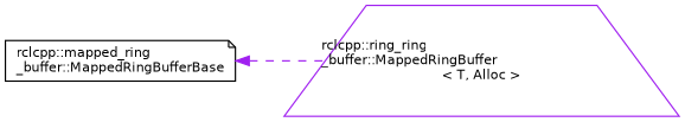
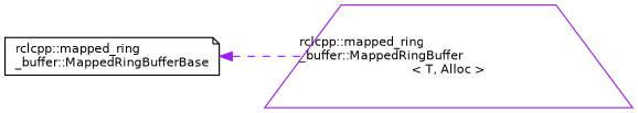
  digraph {
    rankdir=LR
    node [fillcolor=white fontname=Helvetica fontsize=10 style=filled]
    n1 [color=black height=0.2 label="rclcpp::mapped_ring\l_buffer::MappedRingBufferBase" shape=note width=0.4]
-   n2 [color=purple height=0.2 label="rclcpp::ring_ring\l_buffer::MappedRingBuffer\l\< T, Alloc \>" shape=trapezium width=0.4]
+   n2 [color=purple height=0.2 label="rclcpp::mapped_ring\l_buffer::MappedRingBuffer\l\< T, Alloc \>" shape=trapezium width=0.4]
    n1 -> n2 [color=purple dir=back fontname=Helvetica fontsize=10 labelfontname=Helvetica labelfontsize=10 style=dashed]
  }
